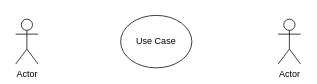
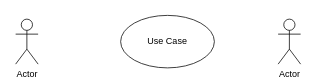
  <mxCell id="0" />
  <mxCell id="1" parent="0" />
  <mxCell id="2" value="Actor" style="shape=umlActor;verticalLabelPosition=bottom;verticalAlign=top;html=1;outlineConnect=0;" parent="1" vertex="1"><mxGeometry x="20" y="25" width="30" height="60" as="geometry" /></mxCell>
  <mxCell id="3" value="Actor" style="shape=umlActor;verticalLabelPosition=bottom;verticalAlign=top;html=1;outlineConnect=0;" parent="1" vertex="1"><mxGeometry x="370" y="25" width="30" height="60" as="geometry" /></mxCell>
- <mxCell id="4" value="Use Case" style="ellipse;whiteSpace=wrap;html=1;" parent="1" vertex="1"><mxGeometry x="160" y="20" width="95" height="70" as="geometry" /></mxCell>
+ <mxCell id="4" value="Use Case" style="ellipse;whiteSpace=wrap;html=1;" parent="1" vertex="1"><mxGeometry x="160" y="20" width="125" height="70" as="geometry" /></mxCell>
